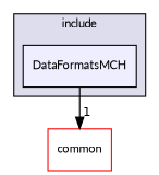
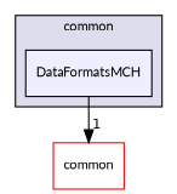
  digraph {
    compound=true
    fontname=Lato
    node [fontname=Lato fontsize=10 shape=box]
    n1 [fillcolor="#eeeeff" label=DataFormatsMCH pencolor=black style=filled]
    n2 [color=red label=common]
    subgraph cluster_1 {
      bgcolor="#ddddee"
      fontsize=10
-     label=include
+     label=common
      pencolor=black
      n1
    }
    n1 -> n2 [headlabel=1 labeldistance=1.5 labelfontname=Helvetica labelfontsize=10 fontname=Lato]
  }
